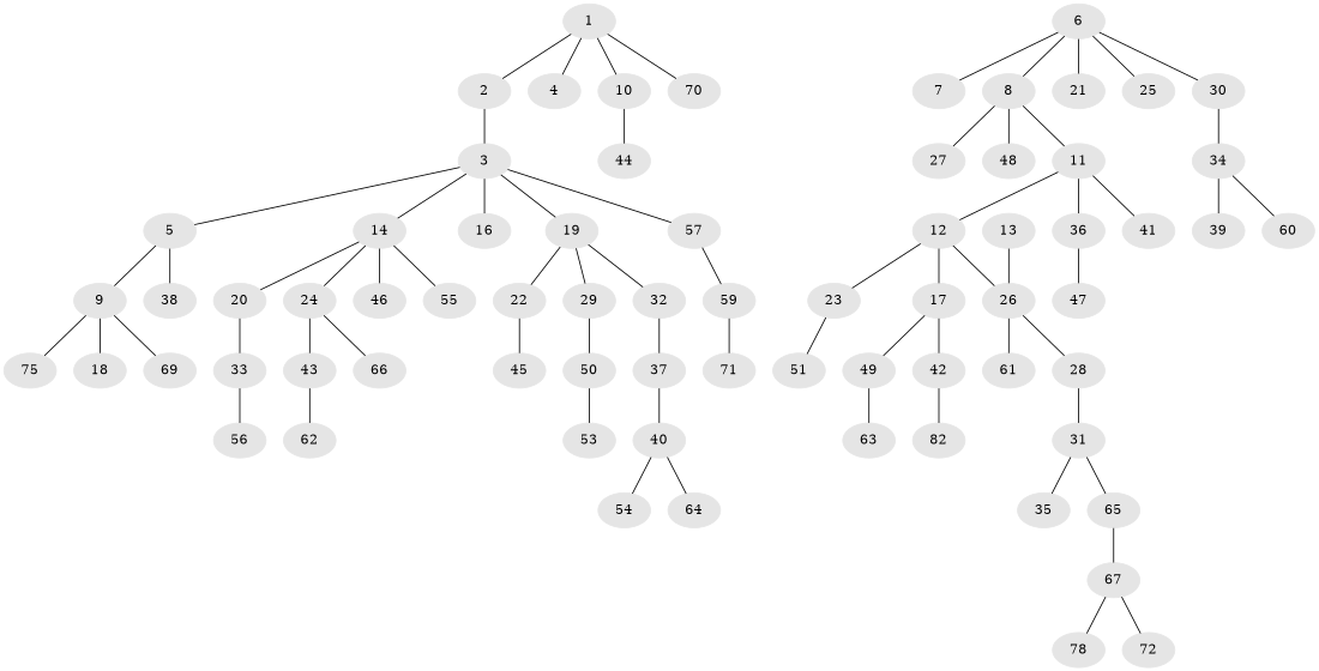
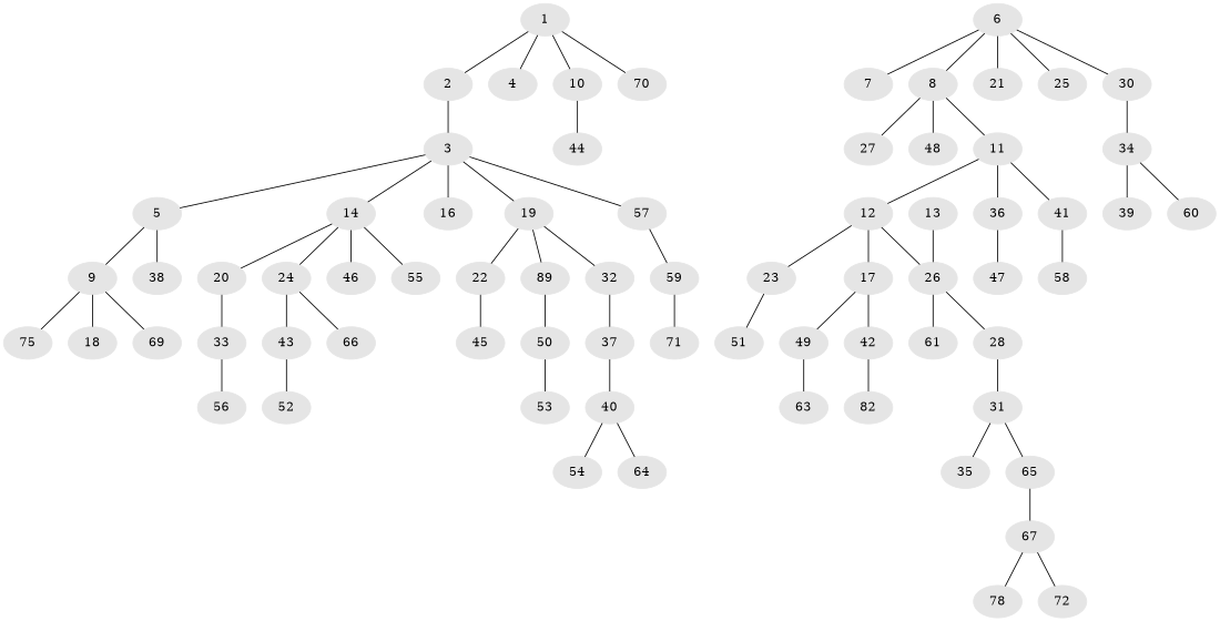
  graph {
    node [color=gray90 style=filled]
    1
    2
    4
    10
    70
    3
    44
    5
    14
    16
    19
    57
    6
    7
    8
    21
    25
    30
    9
    38
    20
    24
    46
    55
    22
-   29
+   29 [label=89]
    32
    59
    n29 [label=75]
    18
    69
    11
    27
    48
    12
    36
    41
    34
    17
    23
    26
    47
+   58
    13
    42
    49
    51
    28
    61
    33
    43
    66
    n53 [label=82]
    63
    45
    50
    37
    56
-   62
+   62 [label=52]
    31
    35
    65
    53
    39
    60
    67
    40
    54
    64
    71
    n71 [label=78]
    72
    1 -- 2
    1 -- 4
    1 -- 10
    1 -- 70
    2 -- 3
    10 -- 44
    3 -- 5
    3 -- 14
    3 -- 16
    3 -- 19
    3 -- 57
    5 -- 9
    5 -- 38
    14 -- 20
    14 -- 24
    14 -- 46
    14 -- 55
    19 -- 22
    19 -- 29
    19 -- 32
    57 -- 59
    6 -- 7
    6 -- 8
    6 -- 21
    6 -- 25
    6 -- 30
    8 -- 11
    8 -- 27
    8 -- 48
    30 -- 34
    9 -- n29
    9 -- 18
    9 -- 69
    20 -- 33
    24 -- 43
    24 -- 66
    22 -- 45
    29 -- 50
    32 -- 37
    59 -- 71
    11 -- 12
    11 -- 36
    11 -- 41
    12 -- 17
    12 -- 23
    12 -- 26
    36 -- 47
+   41 -- 58
    34 -- 39
    34 -- 60
    17 -- 42
    17 -- 49
    23 -- 51
    26 -- 28
    26 -- 61
    13 -- 26
    42 -- n53
    49 -- 63
    28 -- 31
    33 -- 56
    43 -- 62
    50 -- 53
    37 -- 40
    31 -- 35
    31 -- 65
    65 -- 67
    67 -- n71
    67 -- 72
    40 -- 54
    40 -- 64
  }
